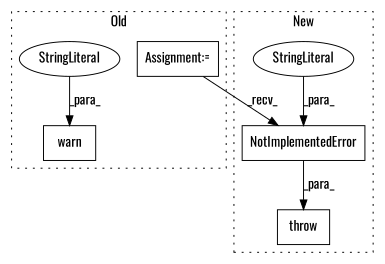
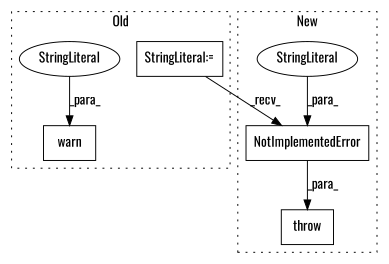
  digraph {
    fontname=Oswald
    node [a=32 fontname=Oswald shape=box]
    edge [fontname=Oswald]
    n1 [l="5,1" label=warn s="4242,4333"]
-   n2 [a=7 l=8 label="Assignment:=" s=3998]
+   n2 [a=7 l=8 label="StringLiteral:=" s=3998]
    n3 [a=45 l=86 label=StringLiteral s=4247 shape=ellipse]
    n4 [l="20,1" label=NotImplementedError s="3138,3191"]
    n5 [a=45 l=33 label=StringLiteral s=3158 shape=ellipse]
    n6 [a=53 l=6 label=throw s=3132]
    subgraph cluster_1 {
      label=Old
      style=dotted
      n1
      n2
      n3
    }
    subgraph cluster_2 {
      label=New
      style=dotted
      n4
      n5
      n6
    }
    n2 -> n4 [label=_recv_]
    n3 -> n1 [label=_para_]
    n4 -> n6 [label=_para_]
    n5 -> n4 [label=_para_]
  }
